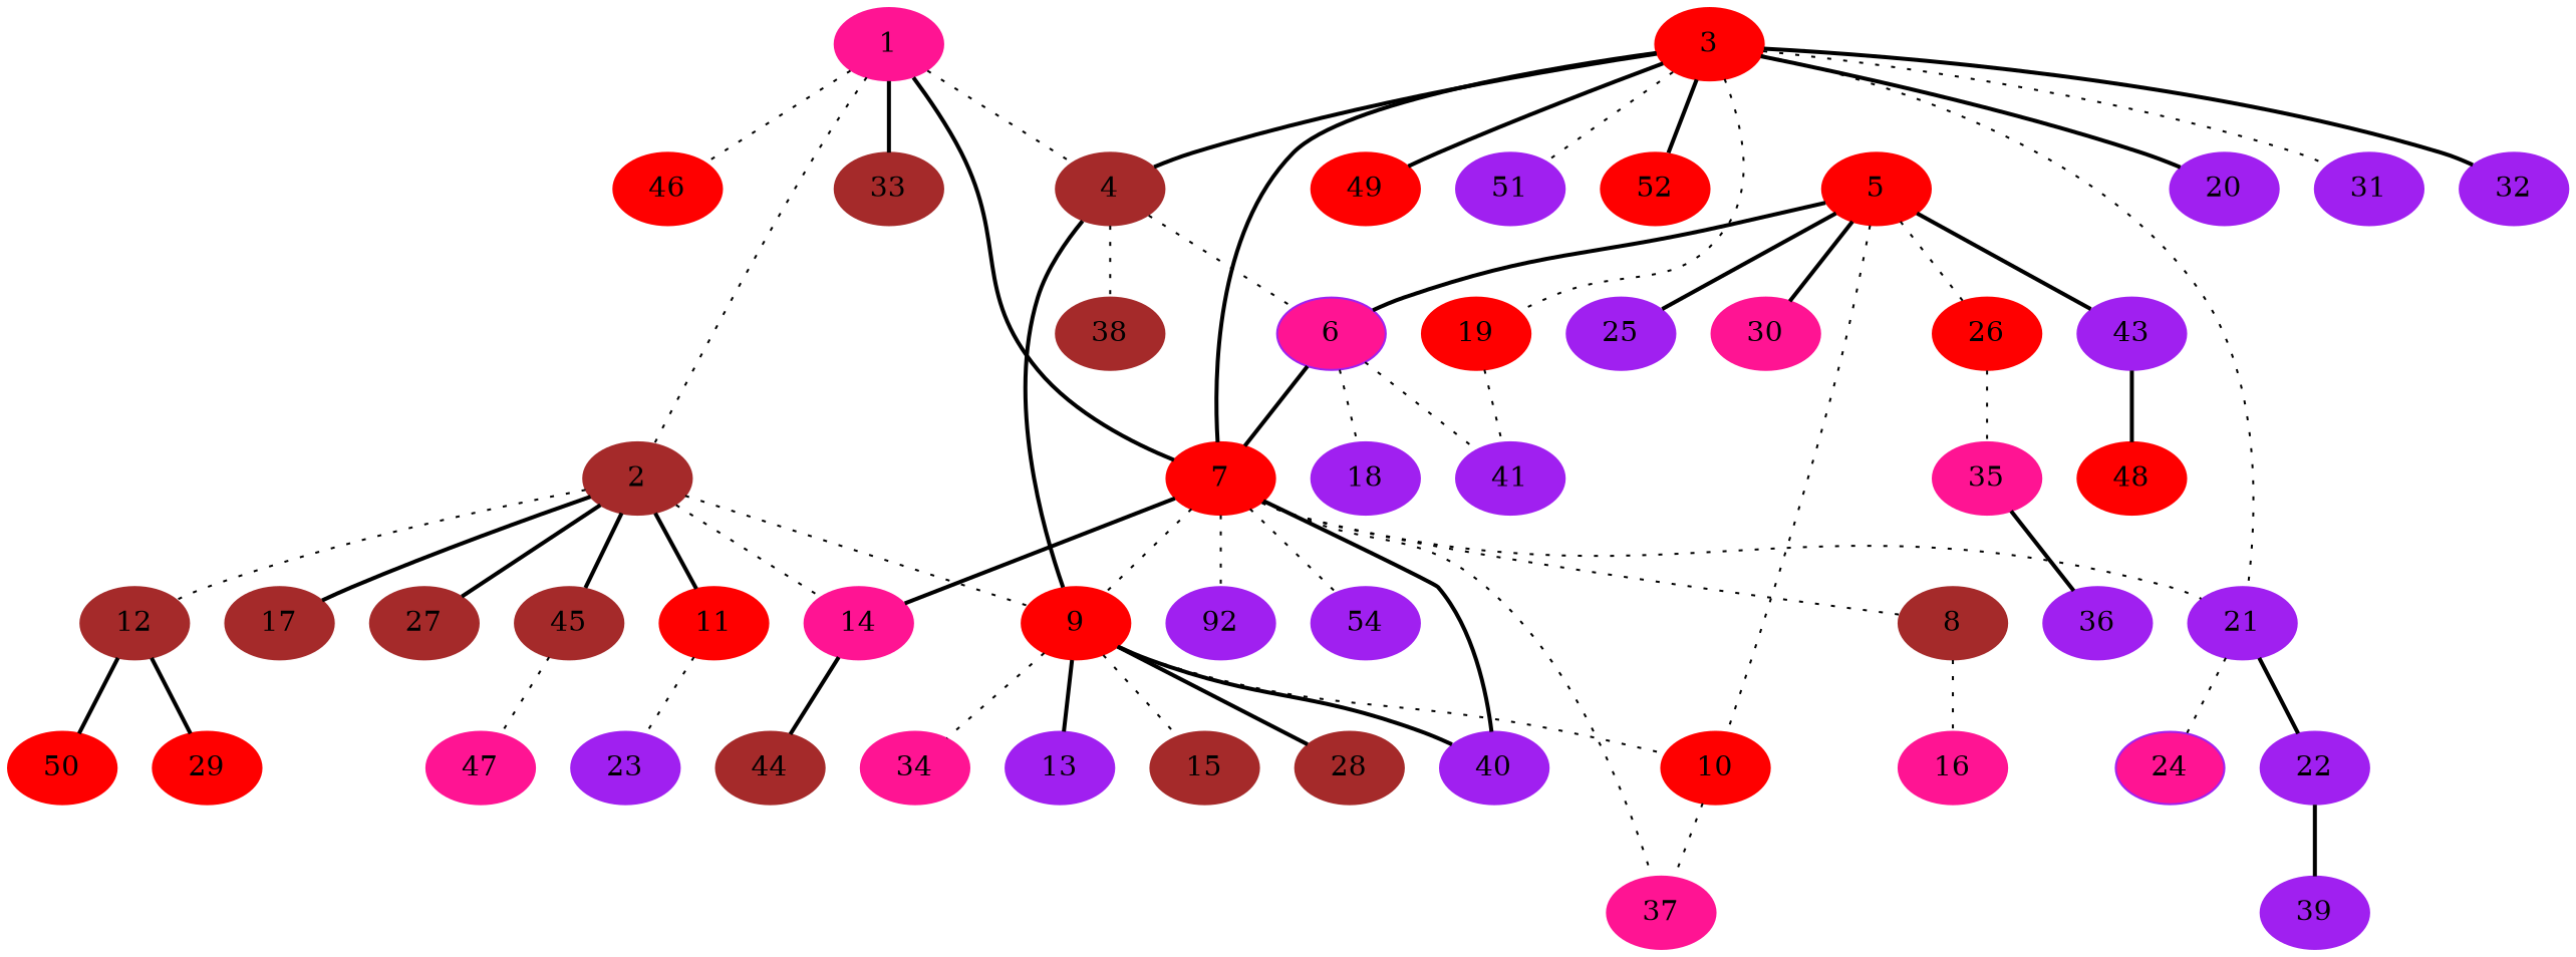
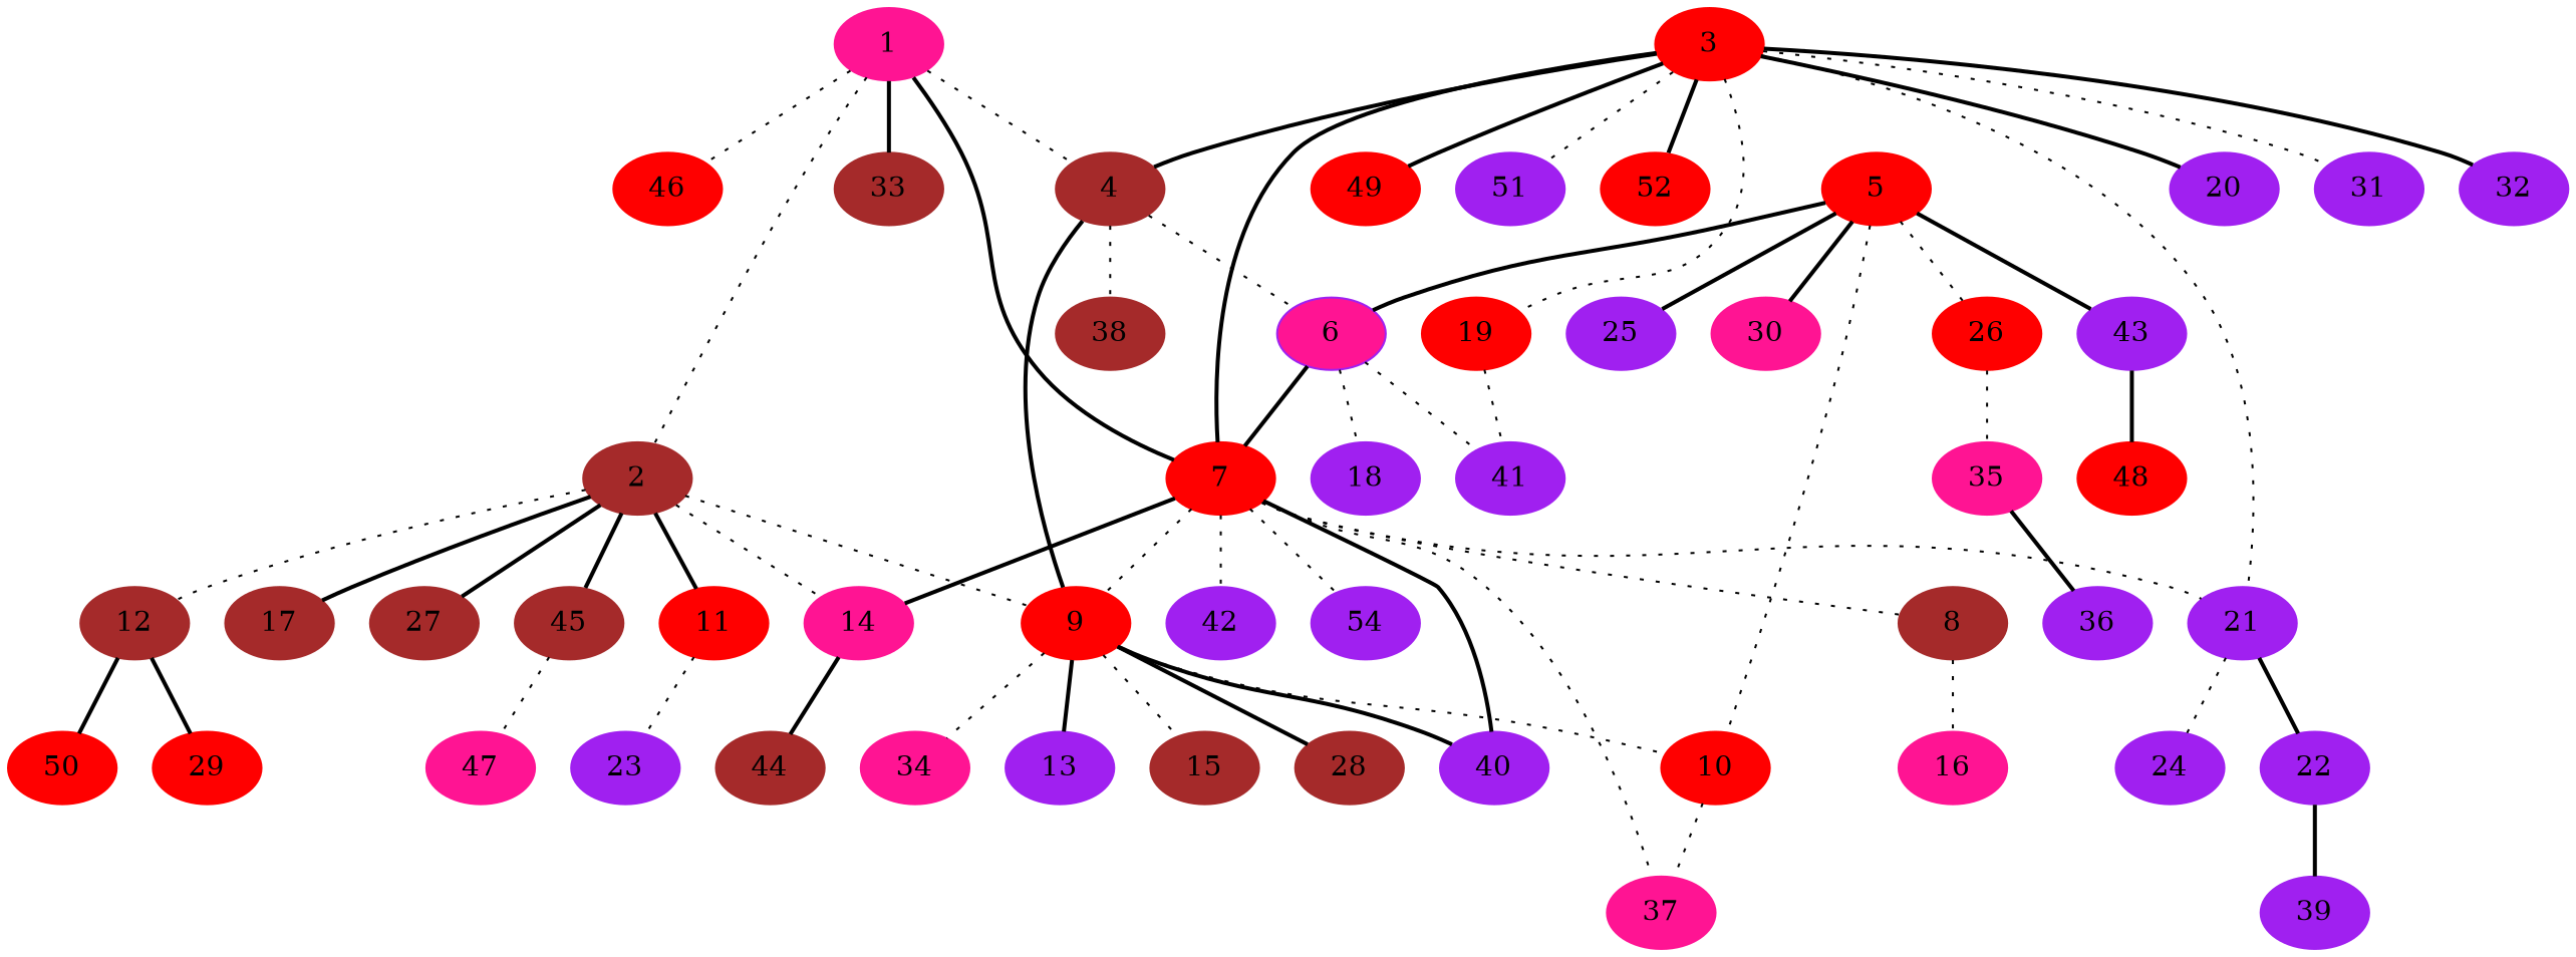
  graph {
    node [color=purple style=filled]
    edge [style=dotted]
    1 [color=deeppink]
    2 [color=brown]
    4 [color=brown]
    7 [color=red]
    33 [color=brown]
    46 [color=red]
    9 [color=red]
    11 [color=red]
    12 [color=brown]
    14 [color=deeppink]
    17 [color=brown]
    27 [color=brown]
    45 [color=brown]
    6 [fillcolor=deeppink]
    38 [color=brown]
    18
    41
    21
    8 [color=brown]
    37 [color=deeppink]
    40
-   42 [label=92]
+   42
    54
    10 [color=red]
    13
    15 [color=brown]
    28 [color=brown]
    34 [color=deeppink]
    23
    29 [color=red]
    50 [color=red]
    44 [color=brown]
    47 [color=deeppink]
    3 [color=red]
    19 [color=red]
    20
    31
    32
    49 [color=red]
    51
    52 [color=red]
    22
-   24 [fillcolor=deeppink]
+   24
    5 [color=red]
    25
    26 [color=red]
    30 [color=deeppink]
    43
    35 [color=deeppink]
    48 [color=red]
    16 [color=deeppink]
    39
    36
    1 -- 2
    1 -- 4
    1 -- 7 [style=bold]
    1 -- 33 [style=bold]
    1 -- 46
    2 -- 9
    2 -- 11 [style=bold]
    2 -- 12
    2 -- 14
    2 -- 17 [style=bold]
    2 -- 27 [style=bold]
    2 -- 45 [style=bold]
    4 -- 9 [style=bold]
    4 -- 6
    4 -- 38
    7 -- 9
    7 -- 14 [style=bold]
    7 -- 21
    7 -- 8
    7 -- 37
    7 -- 40 [style=bold]
    7 -- 42
    7 -- 54
    9 -- 40 [style=bold]
    9 -- 10
    9 -- 13 [style=bold]
    9 -- 15
    9 -- 28 [style=bold]
    9 -- 34
    11 -- 23
    12 -- 29 [style=bold]
    12 -- 50 [style=bold]
    14 -- 44 [style=bold]
    45 -- 47
    6 -- 7 [style=bold]
    6 -- 18
    6 -- 41
    21 -- 22 [style=bold]
    21 -- 24
    8 -- 16
    10 -- 37
    3 -- 4 [style=bold]
    3 -- 7 [style=bold]
    3 -- 21
    3 -- 19
    3 -- 20 [style=bold]
    3 -- 31
    3 -- 32 [style=bold]
    3 -- 49 [style=bold]
    3 -- 51
    3 -- 52 [style=bold]
    19 -- 41
    22 -- 39 [style=bold]
    5 -- 6 [style=bold]
    5 -- 10
    5 -- 25 [style=bold]
    5 -- 26
    5 -- 30 [style=bold]
    5 -- 43 [style=bold]
    26 -- 35
    43 -- 48 [style=bold]
    35 -- 36 [style=bold]
  }
